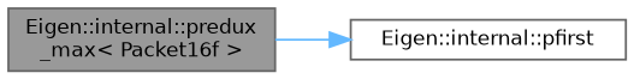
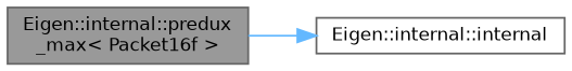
  digraph {
    rankdir=LR
    node [fontname=Helvetica fontsize=10 shape=box style=filled]
    n1 [color=gray40 fillcolor=grey60 fontcolor=black height=0.2 label="Eigen::internal::predux\l_max\< Packet16f \>" width=0.4]
-   n2 [color=grey40 fillcolor=white height=0.2 label="Eigen::internal::pfirst" width=0.4]
+   n2 [color=grey40 fillcolor=white height=0.2 label="Eigen::internal::internal" width=0.4]
    n1 -> n2 [color=steelblue1 fontname=Helvetica fontsize=10 labelfontname=Helvetica labelfontsize=10 style=solid]
  }
